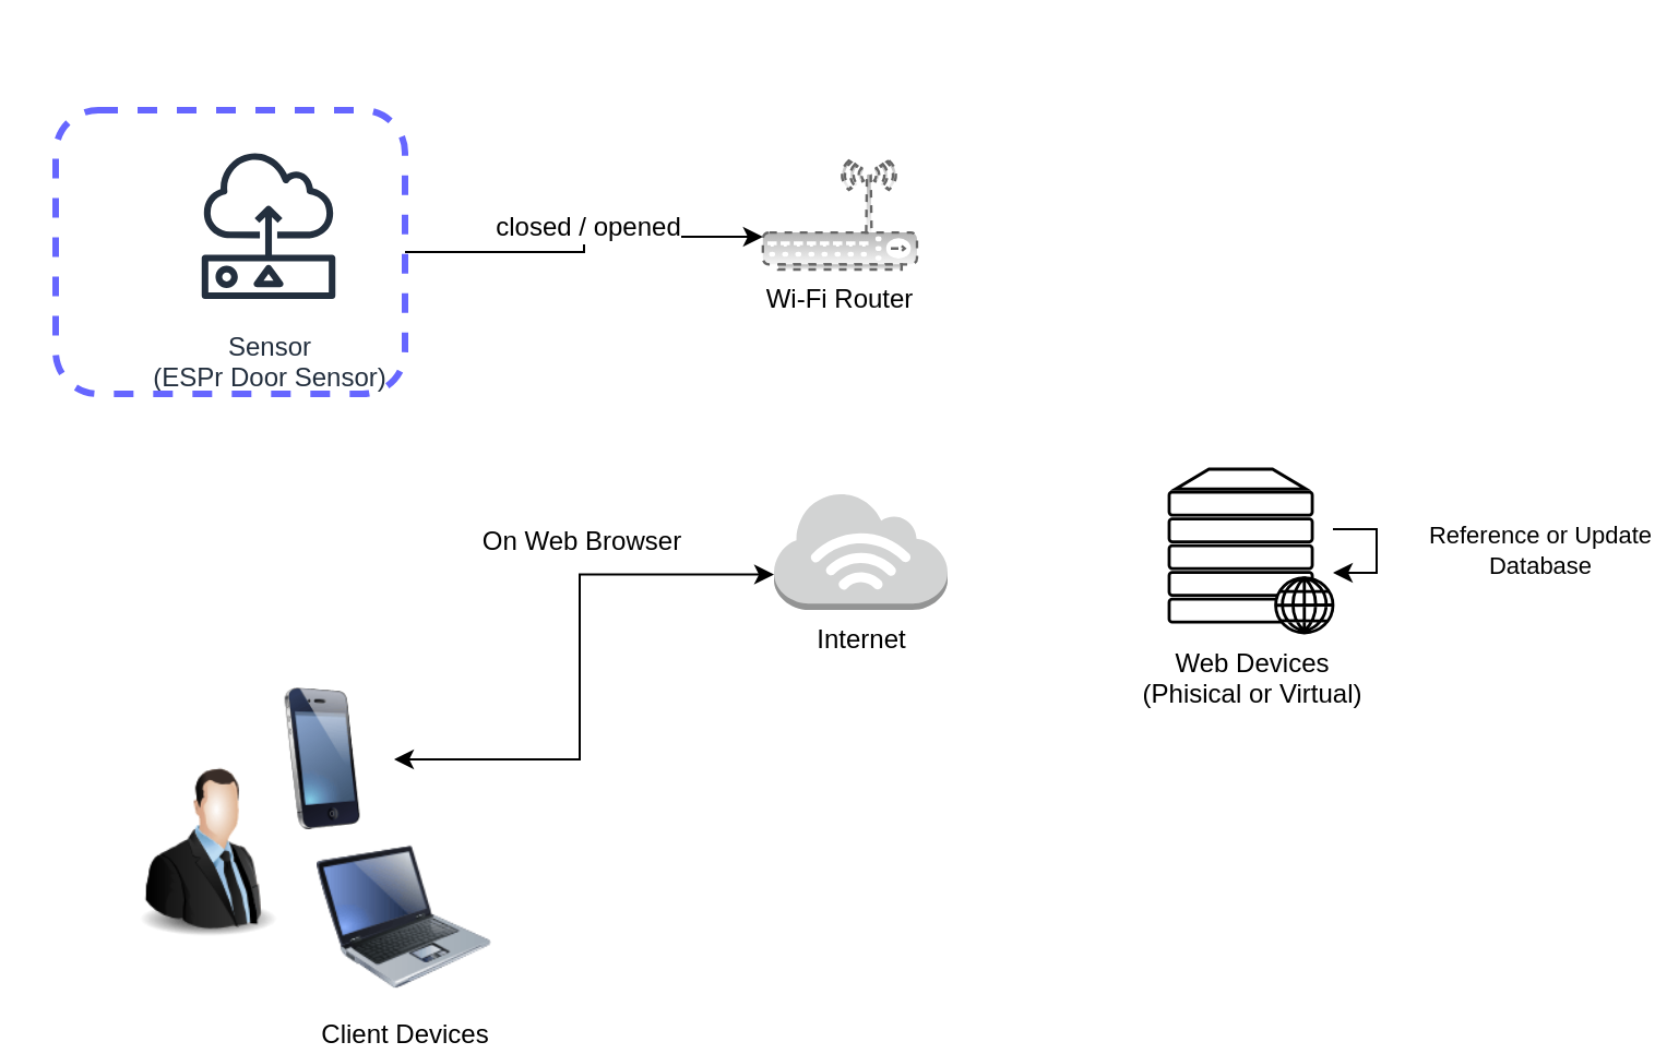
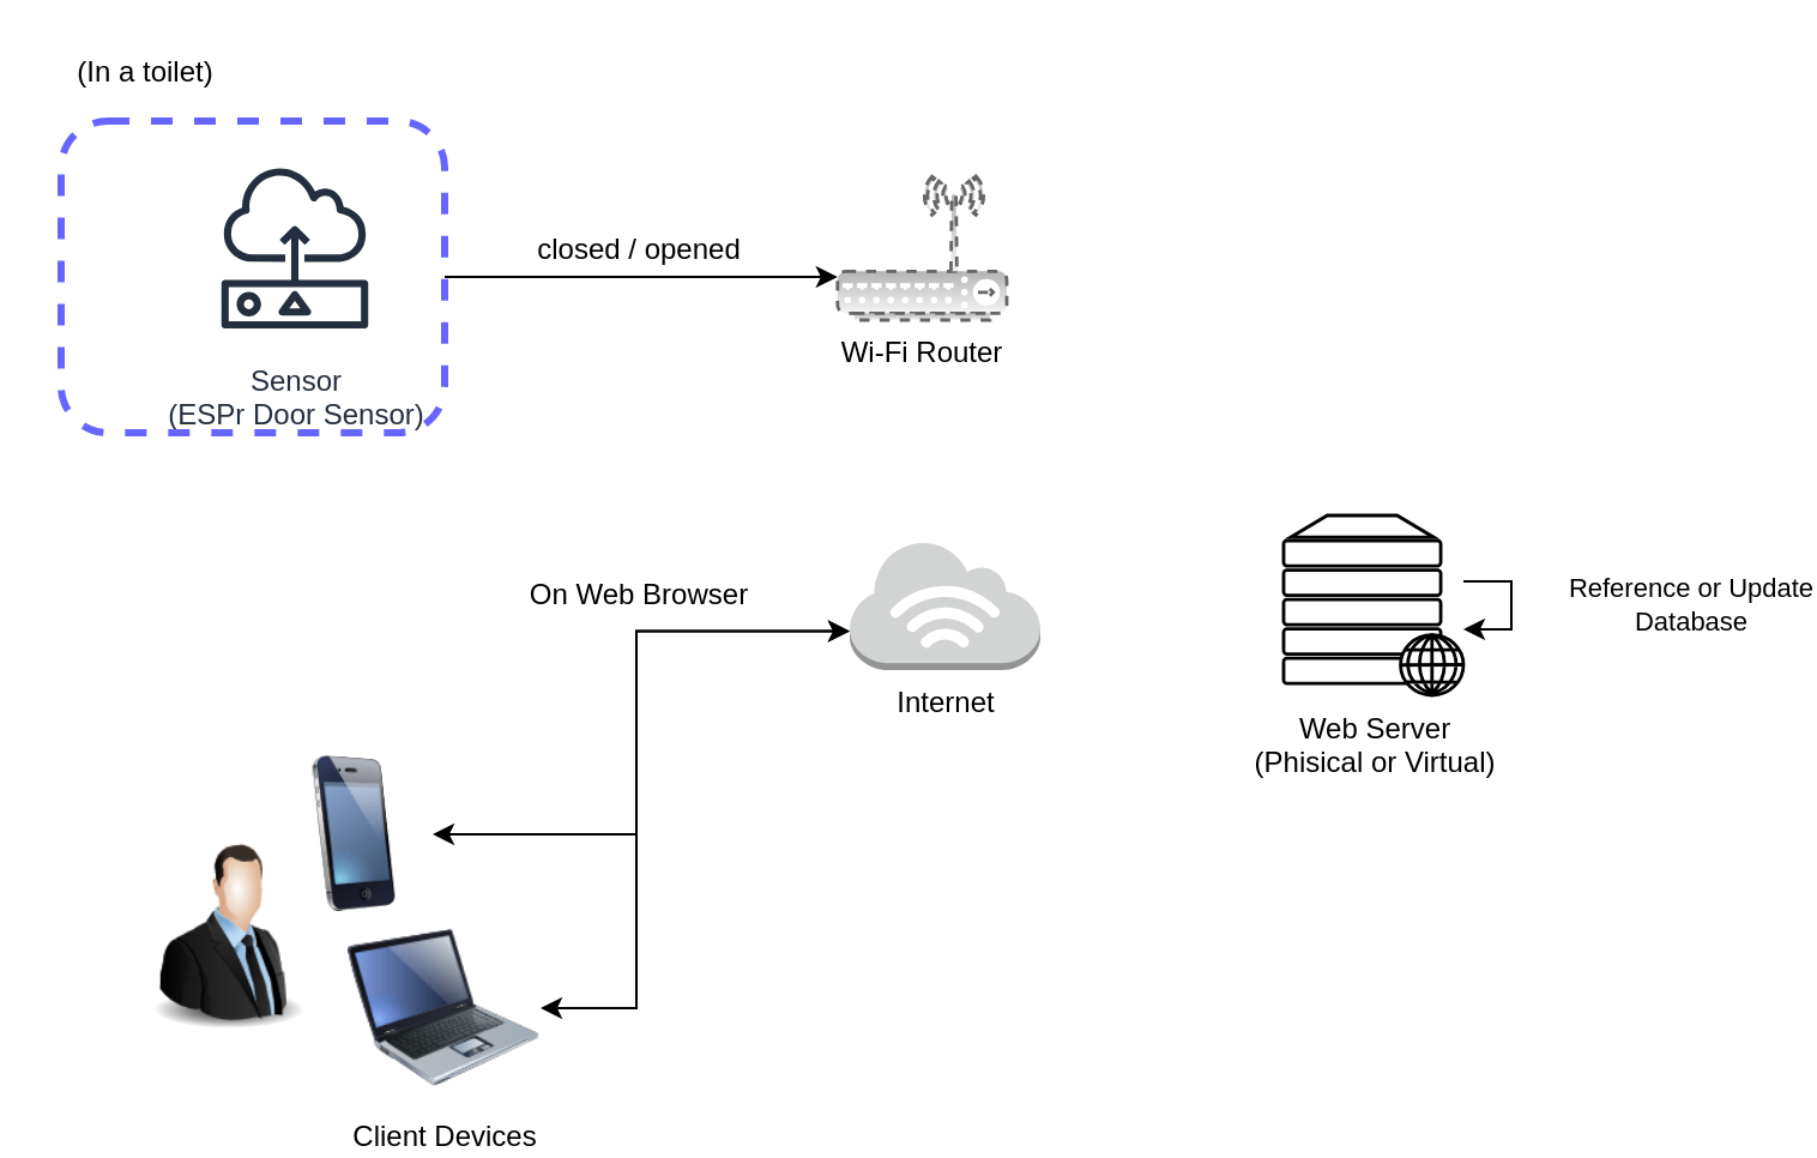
  <mxCell id="0" />
  <mxCell id="1" parent="0" />
  <mxCell id="2" value="Sensor&lt;br&gt;&lt;span style=&quot;font-size: 12px&quot;&gt;(ESPr Door Sensor)&lt;/span&gt;" style="outlineConnect=0;fontColor=#232F3E;gradientColor=none;strokeColor=#232F3E;fillColor=#ffffff;dashed=0;verticalLabelPosition=bottom;verticalAlign=top;align=center;html=1;fontSize=12;fontStyle=0;aspect=fixed;shape=mxgraph.aws4.resourceIcon;resIcon=mxgraph.aws4.sensor;" vertex="1" parent="1"><mxGeometry x="75" y="60" width="95" height="85" as="geometry" /></mxCell>
- <mxCell id="3" value="Web Devices&lt;br&gt;(Phisical or Virtual)" style="verticalAlign=top;verticalLabelPosition=bottom;labelPosition=center;align=center;html=1;outlineConnect=0;gradientDirection=north;strokeWidth=2;shape=mxgraph.networks.web_server;" vertex="1" parent="1"><mxGeometry x="535" y="214.5" width="75" height="75" as="geometry" /></mxCell>
+ <mxCell id="3" value="Web Server&lt;br&gt;(Phisical or Virtual)" style="verticalAlign=top;verticalLabelPosition=bottom;labelPosition=center;align=center;html=1;outlineConnect=0;gradientDirection=north;strokeWidth=2;shape=mxgraph.networks.web_server;" vertex="1" parent="1"><mxGeometry x="535" y="214.5" width="75" height="75" as="geometry" /></mxCell>
  <mxCell id="4" style="edgeStyle=orthogonalEdgeStyle;rounded=0;orthogonalLoop=1;jettySize=auto;html=1;entryX=0;entryY=0.7;entryDx=0;entryDy=0;entryPerimeter=0;" edge="1" parent="1" source="6" target="9"><mxGeometry relative="1" as="geometry" /></mxCell>
  <mxCell id="5" value="closed / opened" style="text;html=1;align=center;verticalAlign=middle;resizable=0;points=[];labelBackgroundColor=#ffffff;" vertex="1" connectable="0" parent="4"><mxGeometry x="-0.323" y="-15" relative="1" as="geometry"><mxPoint x="25" y="-27" as="offset" /></mxGeometry></mxCell>
  <mxCell id="6" value="" style="rounded=1;whiteSpace=wrap;html=1;fillColor=none;strokeColor=#6666FF;strokeWidth=3;dashed=1;" vertex="1" parent="1"><mxGeometry x="25" y="50" width="160" height="130" as="geometry" /></mxCell>
+ <mxCell id="7" value="(In a toilet)" style="text;html=1;align=center;verticalAlign=middle;resizable=0;points=[];autosize=1;" vertex="1" parent="1"><mxGeometry x="20" y="20" width="80" height="20" as="geometry" /></mxCell>
  <mxCell id="8" value="Reference or Update&lt;br&gt;Database" style="edgeStyle=orthogonalEdgeStyle;rounded=0;orthogonalLoop=1;jettySize=auto;html=1;" edge="1" parent="1" source="3" target="3"><mxGeometry x="0.333" y="-76" relative="1" as="geometry"><mxPoint x="75" y="66" as="offset" /></mxGeometry></mxCell>
- <mxCell id="9" value="Wi-Fi Router" style="verticalAlign=top;verticalLabelPosition=bottom;labelPosition=center;align=center;html=1;outlineConnect=0;gradientDirection=north;strokeWidth=2;shape=mxgraph.networks.wireless_hub;dashed=1;gradientColor=#b3b3b3;fillColor=#f5f5f5;strokeColor=#666666;" vertex="1" parent="1"><mxGeometry x="348.91" y="73" width="70.59" height="50" as="geometry" /></mxCell>
+ <mxCell id="9" value="Wi-Fi Router" style="verticalAlign=top;verticalLabelPosition=bottom;labelPosition=center;align=center;html=1;outlineConnect=0;gradientDirection=north;strokeWidth=2;shape=mxgraph.networks.wireless_hub;dashed=1;gradientColor=#b3b3b3;fillColor=#f5f5f5;strokeColor=#666666;" vertex="1" parent="1"><mxGeometry x="348.91" y="73" width="70.59" height="60" as="geometry" /></mxCell>
  <mxCell id="10" value="Internet" style="outlineConnect=0;dashed=0;verticalLabelPosition=bottom;verticalAlign=top;align=center;html=1;shape=mxgraph.aws3.internet_3;fillColor=#D2D3D3;gradientColor=none;strokeColor=#6666FF;strokeWidth=3;fontColor=#000000;" vertex="1" parent="1"><mxGeometry x="354" y="225" width="79.5" height="54" as="geometry" /></mxCell>
+ <mxCell id="11" style="edgeStyle=orthogonalEdgeStyle;rounded=0;orthogonalLoop=1;jettySize=auto;html=1;entryX=0;entryY=0.7;entryDx=0;entryDy=0;entryPerimeter=0;fontColor=#000000;startArrow=classic;startFill=1;" edge="1" parent="1" source="12" target="10"><mxGeometry relative="1" as="geometry"><Array as="points"><mxPoint x="265" y="420" /><mxPoint x="265" y="263" /></Array></mxGeometry></mxCell>
  <mxCell id="12" value="Client Devices" style="image;html=1;labelBackgroundColor=#ffffff;image=img/lib/clip_art/computers/Laptop_128x128.png;dashed=1;strokeColor=#6666FF;strokeWidth=3;fillColor=none;gradientColor=#ffffff;fontColor=#000000;" vertex="1" parent="1"><mxGeometry x="145" y="380" width="80" height="80" as="geometry" /></mxCell>
  <mxCell id="13" value="" style="image;html=1;labelBackgroundColor=#ffffff;image=img/lib/clip_art/people/Suit_Man_128x128.png;dashed=1;strokeColor=#6666FF;strokeWidth=3;fillColor=none;gradientColor=#ffffff;fontColor=#000000;" vertex="1" parent="1"><mxGeometry x="55" y="350" width="80" height="80" as="geometry" /></mxCell>
  <mxCell id="14" style="edgeStyle=orthogonalEdgeStyle;rounded=0;orthogonalLoop=1;jettySize=auto;html=1;entryX=0;entryY=0.7;entryDx=0;entryDy=0;entryPerimeter=0;fontColor=#000000;startArrow=classic;startFill=1;" edge="1" parent="1" source="16" target="10"><mxGeometry relative="1" as="geometry"><Array as="points"><mxPoint x="265" y="348" /><mxPoint x="265" y="263" /></Array></mxGeometry></mxCell>
  <mxCell id="15" value="On Web Browser" style="text;html=1;align=center;verticalAlign=middle;resizable=0;points=[];labelBackgroundColor=#ffffff;fontColor=#000000;" vertex="1" connectable="0" parent="14"><mxGeometry x="-0.351" y="24" relative="1" as="geometry"><mxPoint x="1" y="-76" as="offset" /></mxGeometry></mxCell>
  <mxCell id="16" value="" style="image;html=1;labelBackgroundColor=#ffffff;image=img/lib/clip_art/telecommunication/iPhone_128x128.png;dashed=1;strokeColor=#6666FF;strokeWidth=3;fillColor=none;gradientColor=#ffffff;fontColor=#000000;labelPosition=center;verticalLabelPosition=top;align=center;verticalAlign=bottom;" vertex="1" parent="1"><mxGeometry x="115" y="315" width="65" height="65" as="geometry" /></mxCell>
